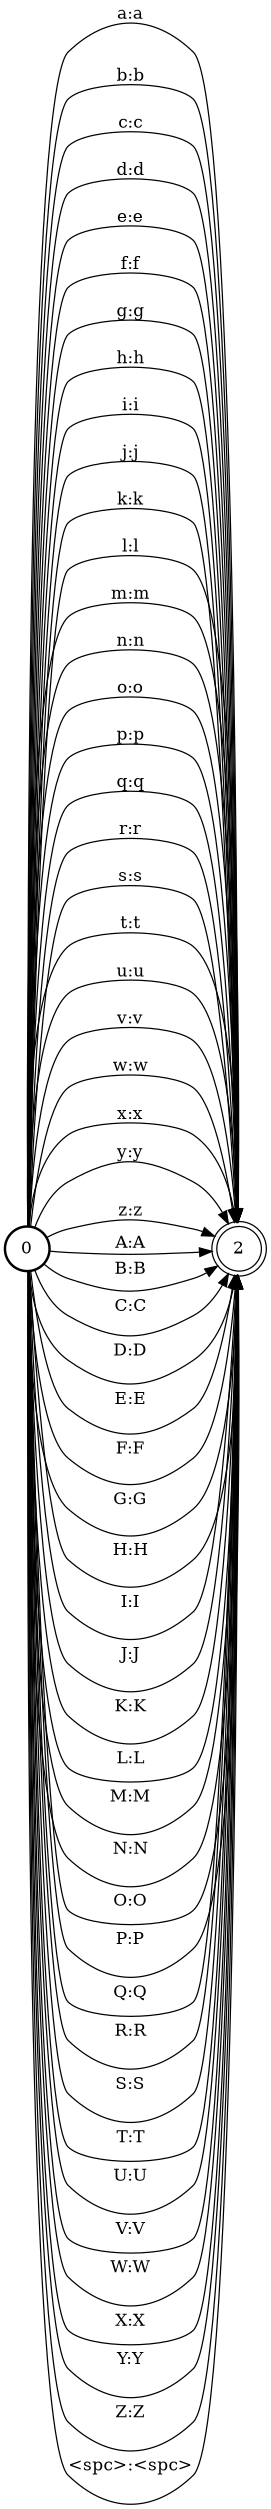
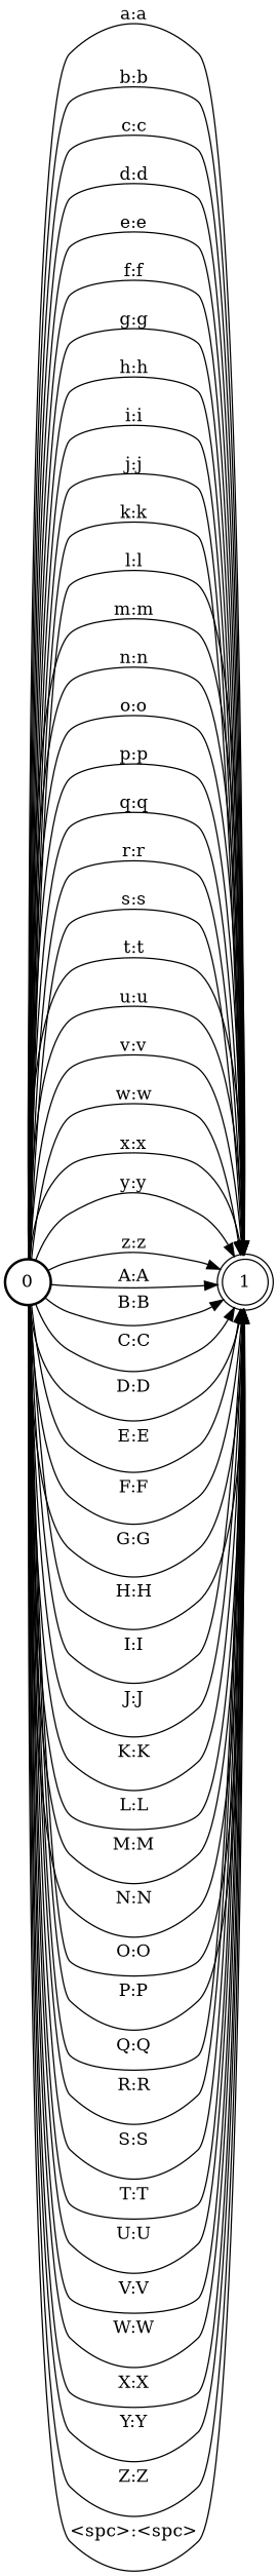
  digraph {
    nodesep=0.25
    rankdir=LR
    ranksep=0.4
    node [fontsize=14]
    edge [fontsize=14]
    n1 [label=0 shape=circle style=bold]
-   n2 [label=2 shape=doublecircle style=solid]
+   n2 [label=1 shape=doublecircle style=solid]
    n1 -> n2 [label="a:a"]
    n1 -> n2 [label="b:b"]
    n1 -> n2 [label="c:c"]
    n1 -> n2 [label="d:d"]
    n1 -> n2 [label="e:e"]
    n1 -> n2 [label="f:f"]
    n1 -> n2 [label="g:g"]
    n1 -> n2 [label="h:h"]
    n1 -> n2 [label="i:i"]
    n1 -> n2 [label="j:j"]
    n1 -> n2 [label="k:k"]
    n1 -> n2 [label="l:l"]
    n1 -> n2 [label="m:m"]
    n1 -> n2 [label="n:n"]
    n1 -> n2 [label="o:o"]
    n1 -> n2 [label="p:p"]
    n1 -> n2 [label="q:q"]
    n1 -> n2 [label="r:r"]
    n1 -> n2 [label="s:s"]
    n1 -> n2 [label="t:t"]
    n1 -> n2 [label="u:u"]
    n1 -> n2 [label="v:v"]
    n1 -> n2 [label="w:w"]
    n1 -> n2 [label="x:x"]
    n1 -> n2 [label="y:y"]
    n1 -> n2 [label="z:z"]
    n1 -> n2 [label="A:A"]
    n1 -> n2 [label="B:B"]
    n1 -> n2 [label="C:C"]
    n1 -> n2 [label="D:D"]
    n1 -> n2 [label="E:E"]
    n1 -> n2 [label="F:F"]
    n1 -> n2 [label="G:G"]
    n1 -> n2 [label="H:H"]
    n1 -> n2 [label="I:I"]
    n1 -> n2 [label="J:J"]
    n1 -> n2 [label="K:K"]
    n1 -> n2 [label="L:L"]
    n1 -> n2 [label="M:M"]
    n1 -> n2 [label="N:N"]
    n1 -> n2 [label="O:O"]
    n1 -> n2 [label="P:P"]
    n1 -> n2 [label="Q:Q"]
    n1 -> n2 [label="R:R"]
    n1 -> n2 [label="S:S"]
    n1 -> n2 [label="T:T"]
    n1 -> n2 [label="U:U"]
    n1 -> n2 [label="V:V"]
    n1 -> n2 [label="W:W"]
    n1 -> n2 [label="X:X"]
    n1 -> n2 [label="Y:Y"]
    n1 -> n2 [label="Z:Z"]
    n1 -> n2 [label="<spc>:<spc>"]
  }
